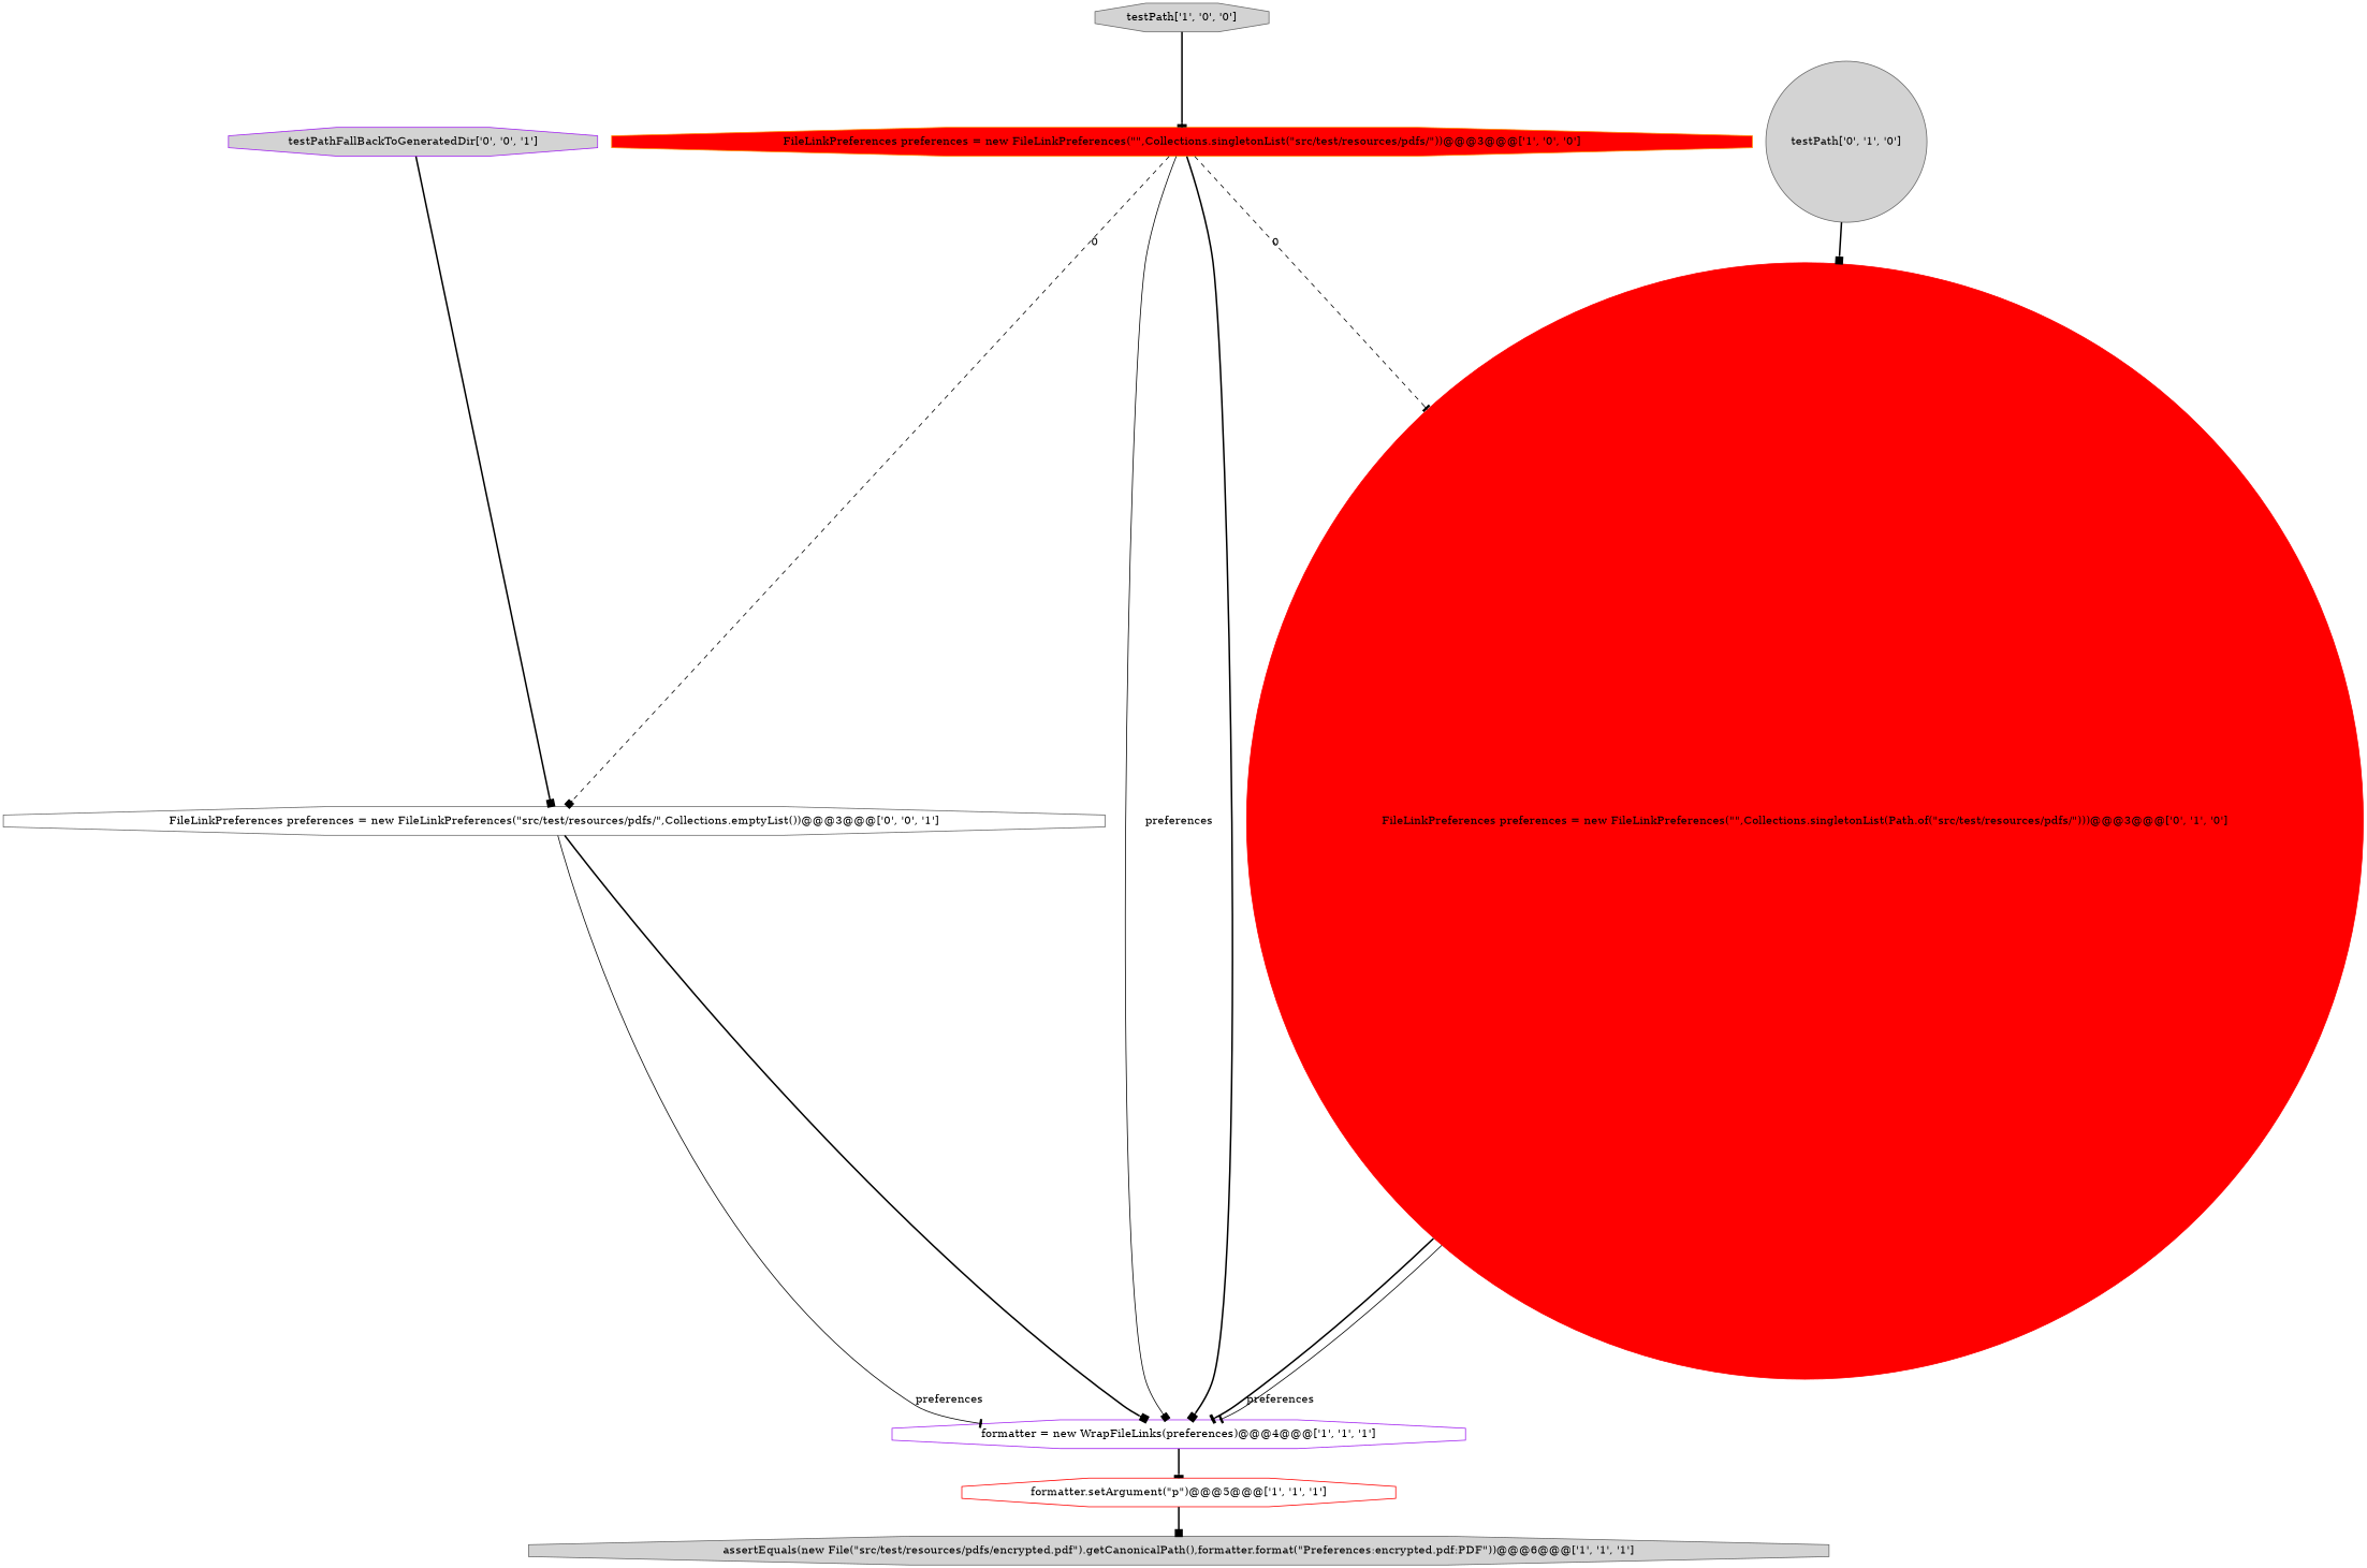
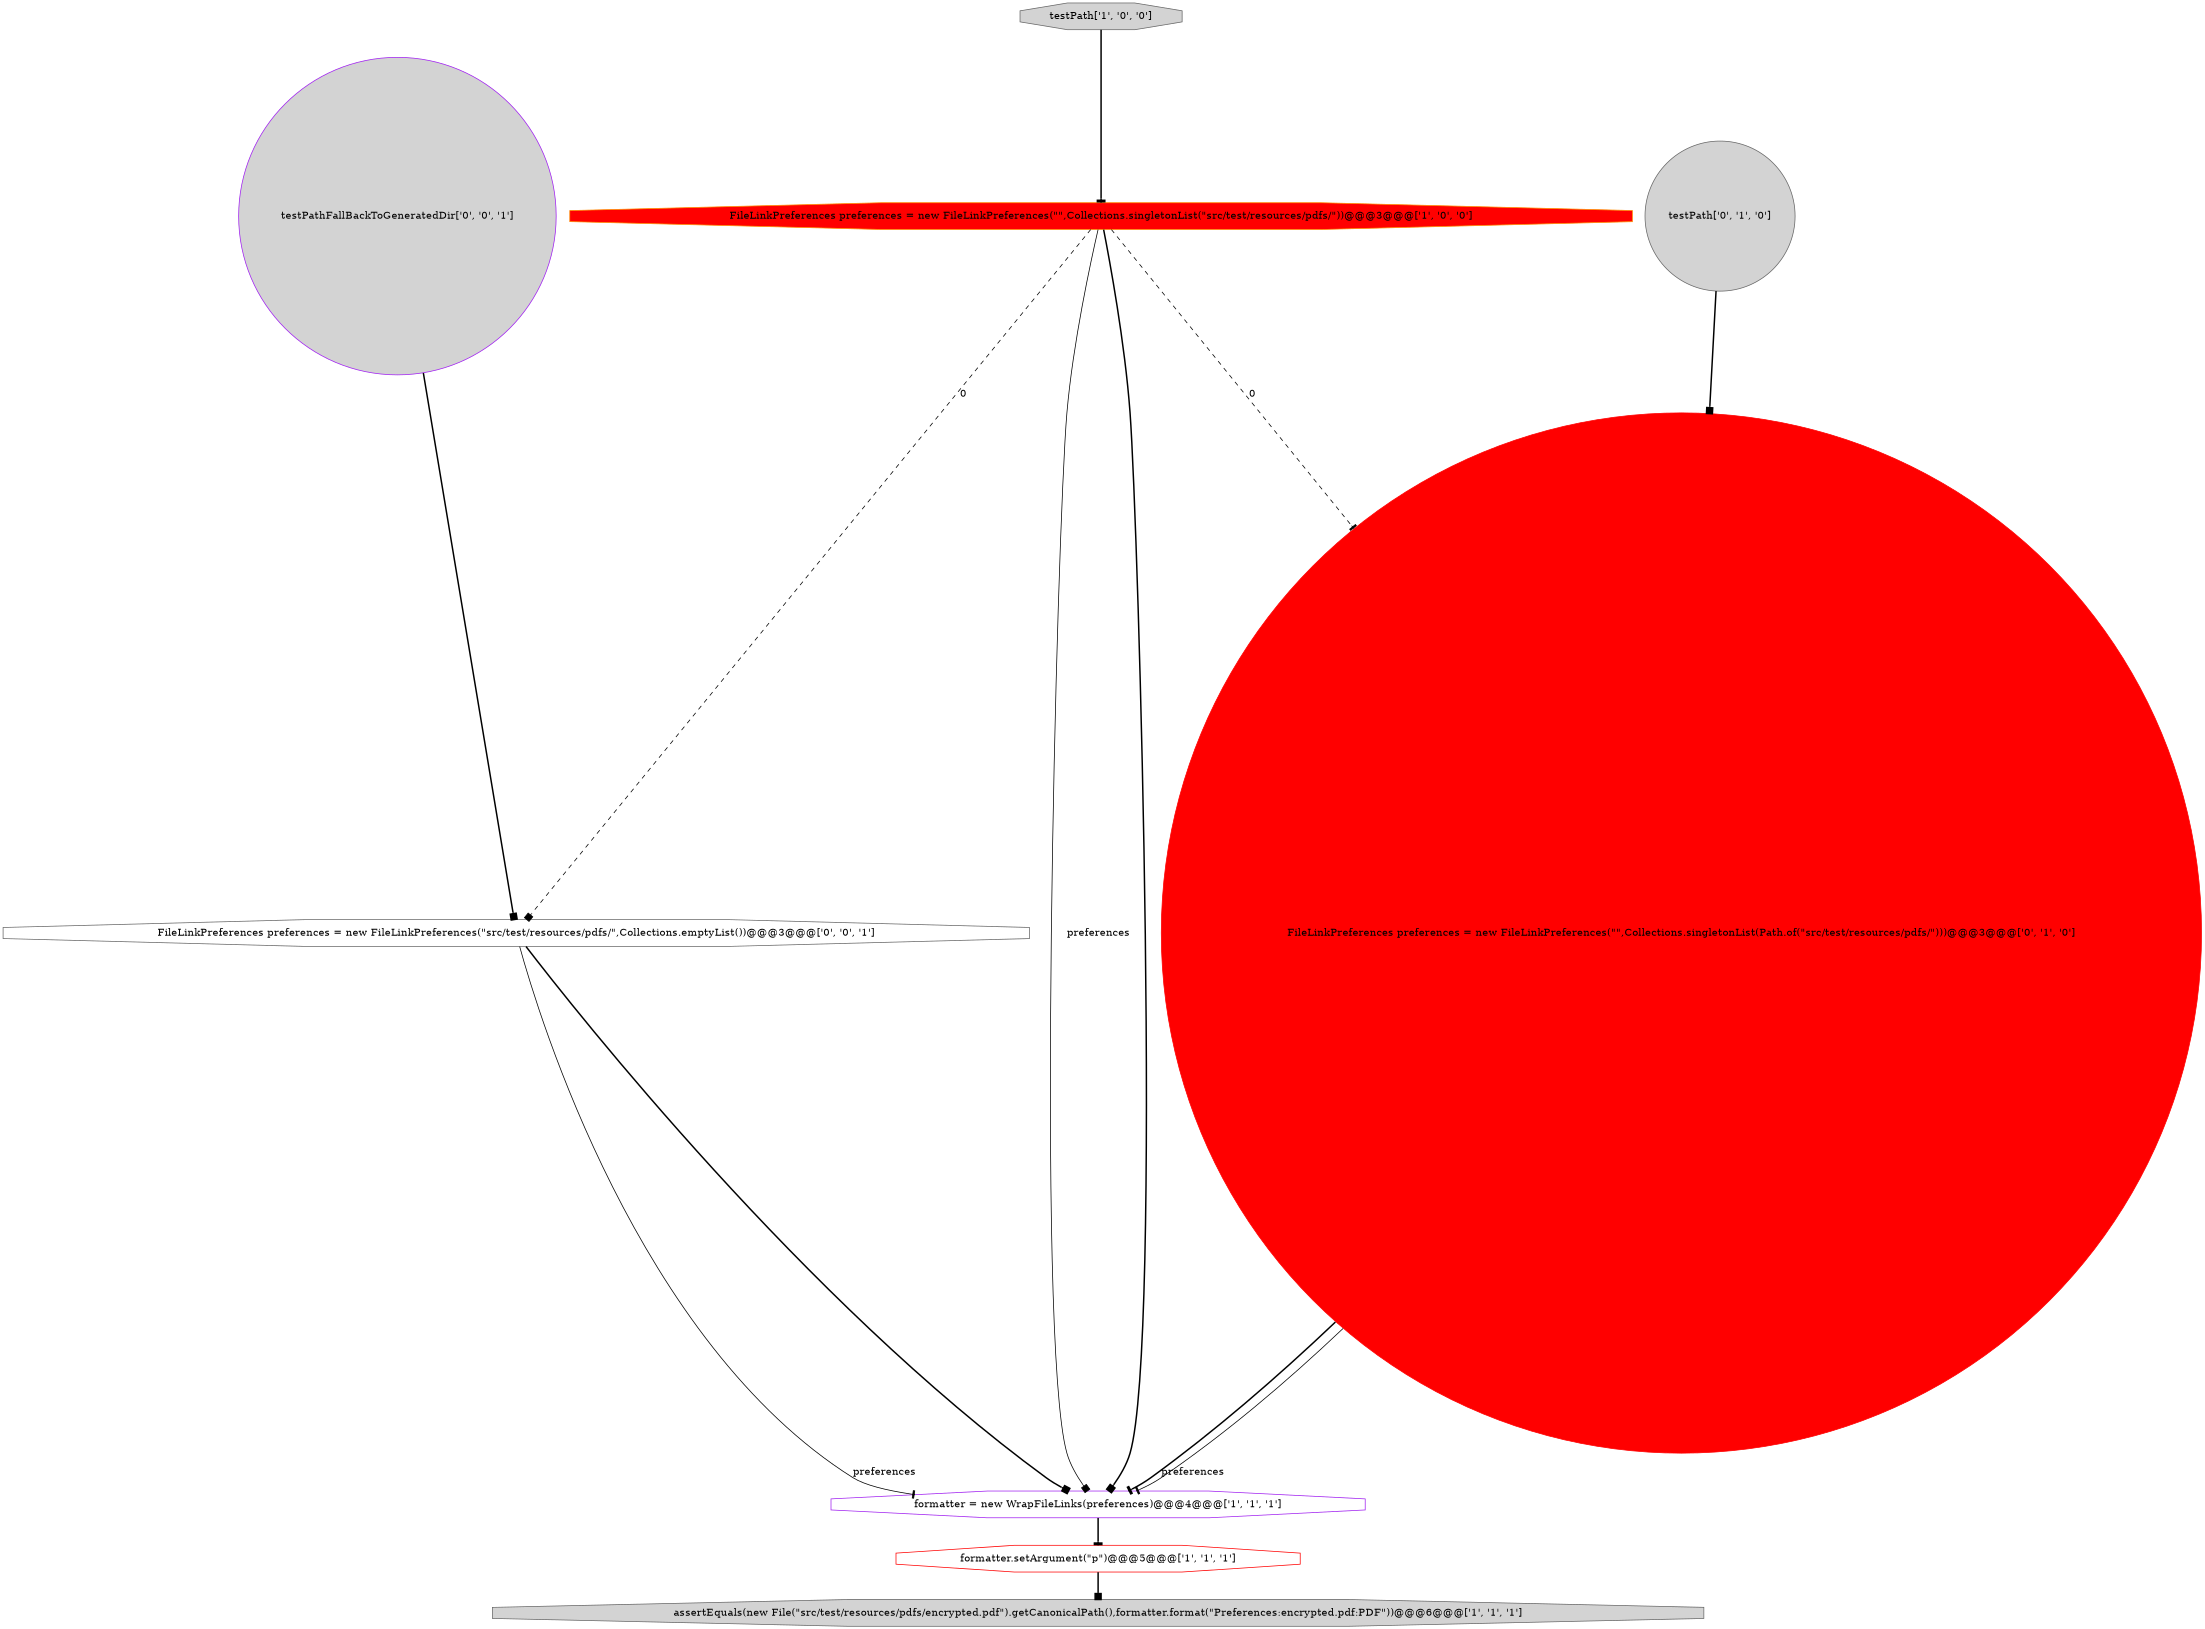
  digraph {
    node [fillcolor=lightgray shape=octagon style=filled color=gray40]
    edge [style=bold arrowhead=box]
    n1 [fillcolor=white label="FileLinkPreferences preferences = new FileLinkPreferences(\"src/test/resources/pdfs/\",Collections.emptyList())@@@3@@@['0', '0', '1']"]
    n2 [fillcolor=white label="formatter = new WrapFileLinks(preferences)@@@4@@@['1', '1', '1']" color=purple]
    n3 [fillcolor=white label="formatter.setArgument(\"\p\")@@@5@@@['1', '1', '1']" color=red]
    n4 [fillcolor=red label="FileLinkPreferences preferences = new FileLinkPreferences(\"\",Collections.singletonList(\"src/test/resources/pdfs/\"))@@@3@@@['1', '0', '0']" color=darkorange]
    n5 [fillcolor=red label="FileLinkPreferences preferences = new FileLinkPreferences(\"\",Collections.singletonList(Path.of(\"src/test/resources/pdfs/\")))@@@3@@@['0', '1', '0']" shape=circle color=red]
    n6 [label="testPath['0', '1', '0']" shape=circle]
    n7 [label="assertEquals(new File(\"src/test/resources/pdfs/encrypted.pdf\").getCanonicalPath(),formatter.format(\"Preferences:encrypted.pdf:PDF\"))@@@6@@@['1', '1', '1']"]
-   n8 [label="testPathFallBackToGeneratedDir['0', '0', '1']" color=purple]
+   n8 [label="testPathFallBackToGeneratedDir['0', '0', '1']" shape=circle color=purple]
    n9 [label="testPath['1', '0', '0']"]
    n1 -> n2 [label=preferences style=solid arrowhead=tee]
    n1 -> n2
    n2 -> n3 [arrowhead=tee]
    n3 -> n7
    n4 -> n1 [label=0 style=dashed]
    n4 -> n2 [label=preferences style=solid]
    n4 -> n2
    n4 -> n5 [label=0 style=dashed arrowhead=tee]
    n5 -> n2 [arrowhead=tee]
    n5 -> n2 [label=preferences style=solid arrowhead=tee]
    n6 -> n5
    n8 -> n1
    n9 -> n4 [arrowhead=tee]
  }
